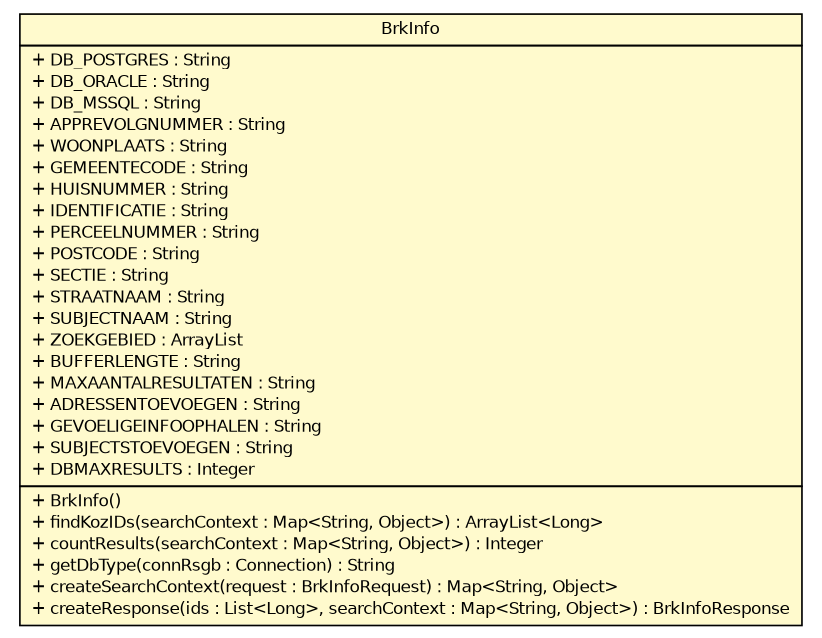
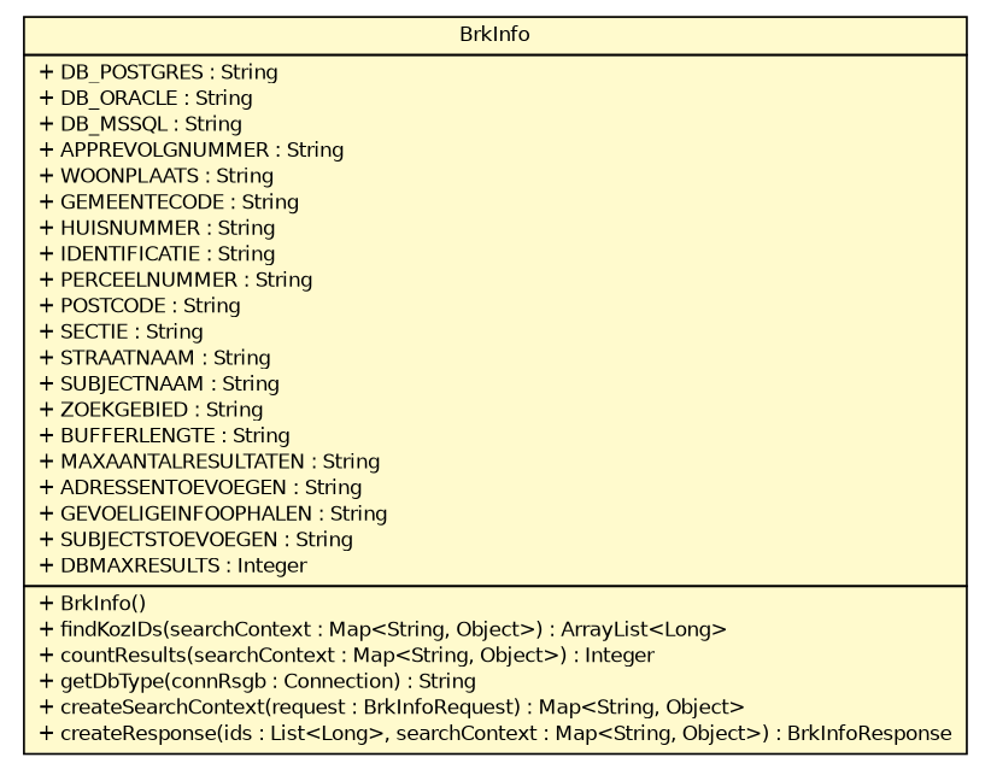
  digraph {
    nodesep=0.25
    ranksep=0.5
-   n1 [fontcolor=black fontname=Helvetica fontsize=10.0 label=<<table title="nl.b3p.brmo.soap.db.BrkInfo" border="0" cellborder="1" cellspacing="0" cellpadding="2" port="p" bgcolor="lemonChiffon" href="./BrkInfo.html"> 		<tr><td><table border="0" cellspacing="0" cellpadding="1"> <tr><td align="center" balign="center"> BrkInfo </td></tr> 		</table></td></tr> 		<tr><td><table border="0" cellspacing="0" cellpadding="1"> <tr><td align="left" balign="left"> + DB_POSTGRES : String </td></tr> <tr><td align="left" balign="left"> + DB_ORACLE : String </td></tr> <tr><td align="left" balign="left"> + DB_MSSQL : String </td></tr> <tr><td align="left" balign="left"> + APPREVOLGNUMMER : String </td></tr> <tr><td align="left" balign="left"> + WOONPLAATS : String </td></tr> <tr><td align="left" balign="left"> + GEMEENTECODE : String </td></tr> <tr><td align="left" balign="left"> + HUISNUMMER : String </td></tr> <tr><td align="left" balign="left"> + IDENTIFICATIE : String </td></tr> <tr><td align="left" balign="left"> + PERCEELNUMMER : String </td></tr> <tr><td align="left" balign="left"> + POSTCODE : String </td></tr> <tr><td align="left" balign="left"> + SECTIE : String </td></tr> <tr><td align="left" balign="left"> + STRAATNAAM : String </td></tr> <tr><td align="left" balign="left"> + SUBJECTNAAM : String </td></tr> <tr><td align="left" balign="left"> + ZOEKGEBIED : ArrayList </td></tr> <tr><td align="left" balign="left"> + BUFFERLENGTE : String </td></tr> <tr><td align="left" balign="left"> + MAXAANTALRESULTATEN : String </td></tr> <tr><td align="left" balign="left"> + ADRESSENTOEVOEGEN : String </td></tr> <tr><td align="left" balign="left"> + GEVOELIGEINFOOPHALEN : String </td></tr> <tr><td align="left" balign="left"> + SUBJECTSTOEVOEGEN : String </td></tr> <tr><td align="left" balign="left"> + DBMAXRESULTS : Integer </td></tr> 		</table></td></tr> 		<tr><td><table border="0" cellspacing="0" cellpadding="1"> <tr><td align="left" balign="left"> + BrkInfo() </td></tr> <tr><td align="left" balign="left"> + findKozIDs(searchContext : Map&lt;String, Object&gt;) : ArrayList&lt;Long&gt; </td></tr> <tr><td align="left" balign="left"> + countResults(searchContext : Map&lt;String, Object&gt;) : Integer </td></tr> <tr><td align="left" balign="left"> + getDbType(connRsgb : Connection) : String </td></tr> <tr><td align="left" balign="left"> + createSearchContext(request : BrkInfoRequest) : Map&lt;String, Object&gt; </td></tr> <tr><td align="left" balign="left"> + createResponse(ids : List&lt;Long&gt;, searchContext : Map&lt;String, Object&gt;) : BrkInfoResponse </td></tr> 		</table></td></tr> 		</table>> shape=plaintext]
+   n1 [fontcolor=black fontname=Helvetica fontsize=10.0 label=<<table title="nl.b3p.brmo.soap.db.BrkInfo" border="0" cellborder="1" cellspacing="0" cellpadding="2" port="p" bgcolor="lemonChiffon" href="./BrkInfo.html"> 		<tr><td><table border="0" cellspacing="0" cellpadding="1"> <tr><td align="center" balign="center"> BrkInfo </td></tr> 		</table></td></tr> 		<tr><td><table border="0" cellspacing="0" cellpadding="1"> <tr><td align="left" balign="left"> + DB_POSTGRES : String </td></tr> <tr><td align="left" balign="left"> + DB_ORACLE : String </td></tr> <tr><td align="left" balign="left"> + DB_MSSQL : String </td></tr> <tr><td align="left" balign="left"> + APPREVOLGNUMMER : String </td></tr> <tr><td align="left" balign="left"> + WOONPLAATS : String </td></tr> <tr><td align="left" balign="left"> + GEMEENTECODE : String </td></tr> <tr><td align="left" balign="left"> + HUISNUMMER : String </td></tr> <tr><td align="left" balign="left"> + IDENTIFICATIE : String </td></tr> <tr><td align="left" balign="left"> + PERCEELNUMMER : String </td></tr> <tr><td align="left" balign="left"> + POSTCODE : String </td></tr> <tr><td align="left" balign="left"> + SECTIE : String </td></tr> <tr><td align="left" balign="left"> + STRAATNAAM : String </td></tr> <tr><td align="left" balign="left"> + SUBJECTNAAM : String </td></tr> <tr><td align="left" balign="left"> + ZOEKGEBIED : String </td></tr> <tr><td align="left" balign="left"> + BUFFERLENGTE : String </td></tr> <tr><td align="left" balign="left"> + MAXAANTALRESULTATEN : String </td></tr> <tr><td align="left" balign="left"> + ADRESSENTOEVOEGEN : String </td></tr> <tr><td align="left" balign="left"> + GEVOELIGEINFOOPHALEN : String </td></tr> <tr><td align="left" balign="left"> + SUBJECTSTOEVOEGEN : String </td></tr> <tr><td align="left" balign="left"> + DBMAXRESULTS : Integer </td></tr> 		</table></td></tr> 		<tr><td><table border="0" cellspacing="0" cellpadding="1"> <tr><td align="left" balign="left"> + BrkInfo() </td></tr> <tr><td align="left" balign="left"> + findKozIDs(searchContext : Map&lt;String, Object&gt;) : ArrayList&lt;Long&gt; </td></tr> <tr><td align="left" balign="left"> + countResults(searchContext : Map&lt;String, Object&gt;) : Integer </td></tr> <tr><td align="left" balign="left"> + getDbType(connRsgb : Connection) : String </td></tr> <tr><td align="left" balign="left"> + createSearchContext(request : BrkInfoRequest) : Map&lt;String, Object&gt; </td></tr> <tr><td align="left" balign="left"> + createResponse(ids : List&lt;Long&gt;, searchContext : Map&lt;String, Object&gt;) : BrkInfoResponse </td></tr> 		</table></td></tr> 		</table>> shape=plaintext]
  }
